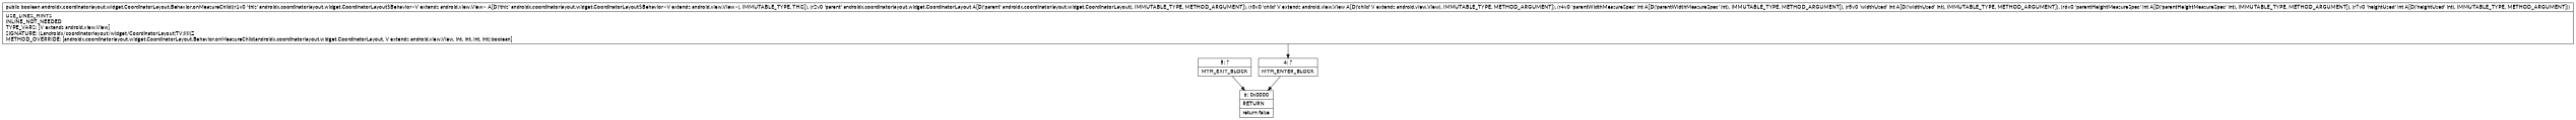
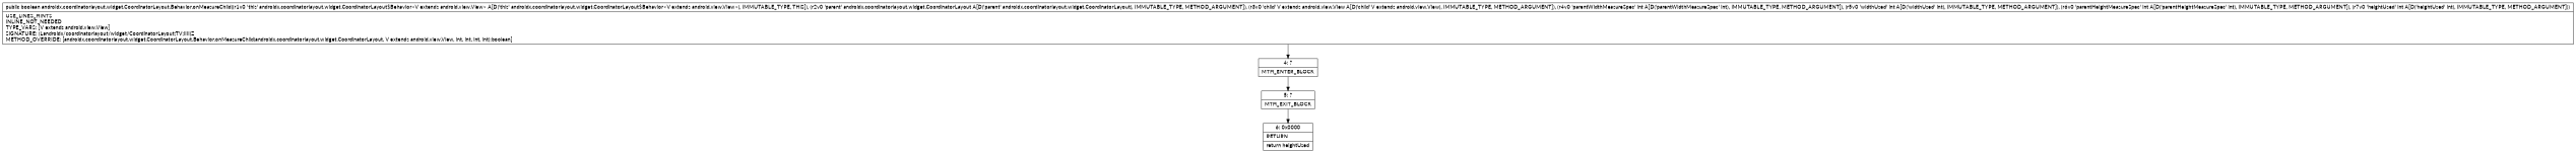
  digraph {
    fontname=Lato
    node [fontname=Lato shape=record]
    edge [fontname=Lato]
    n1 [label="{4\:\ ?|MTH_ENTER_BLOCK\l}"]
-   n2 [label="{6\:\ 0x0000|RETURN\l|return false\l}"]
+   n2 [label="{6\:\ 0x0000|RETURN\l|return heightUsed\l}"]
    n3 [label="{5\:\ ?|MTH_EXIT_BLOCK\l}"]
    n4 [label="{public boolean androidx.coordinatorlayout.widget.CoordinatorLayout.Behavior.onMeasureChild((r1v0 'this' androidx.coordinatorlayout.widget.CoordinatorLayout$Behavior\<V extends android.view.View\> A[D('this' androidx.coordinatorlayout.widget.CoordinatorLayout$Behavior\<V extends android.view.View\>), IMMUTABLE_TYPE, THIS]), (r2v0 'parent' androidx.coordinatorlayout.widget.CoordinatorLayout A[D('parent' androidx.coordinatorlayout.widget.CoordinatorLayout), IMMUTABLE_TYPE, METHOD_ARGUMENT]), (r3v0 'child' V extends android.view.View A[D('child' V extends android.view.View), IMMUTABLE_TYPE, METHOD_ARGUMENT]), (r4v0 'parentWidthMeasureSpec' int A[D('parentWidthMeasureSpec' int), IMMUTABLE_TYPE, METHOD_ARGUMENT]), (r5v0 'widthUsed' int A[D('widthUsed' int), IMMUTABLE_TYPE, METHOD_ARGUMENT]), (r6v0 'parentHeightMeasureSpec' int A[D('parentHeightMeasureSpec' int), IMMUTABLE_TYPE, METHOD_ARGUMENT]), (r7v0 'heightUsed' int A[D('heightUsed' int), IMMUTABLE_TYPE, METHOD_ARGUMENT]))  | USE_LINES_HINTS\lINLINE_NOT_NEEDED\lTYPE_VARS: [V extends android.view.View]\lSIGNATURE: (Landroidx\/coordinatorlayout\/widget\/CoordinatorLayout;TV;IIII)Z\lMETHOD_OVERRIDE: [androidx.coordinatorlayout.widget.CoordinatorLayout.Behavior.onMeasureChild(androidx.coordinatorlayout.widget.CoordinatorLayout, V extends android.view.View, int, int, int, int):boolean]\l}"]
-   n1 -> n2
+   n1 -> n3
    n3 -> n2
    n4 -> n1
  }
